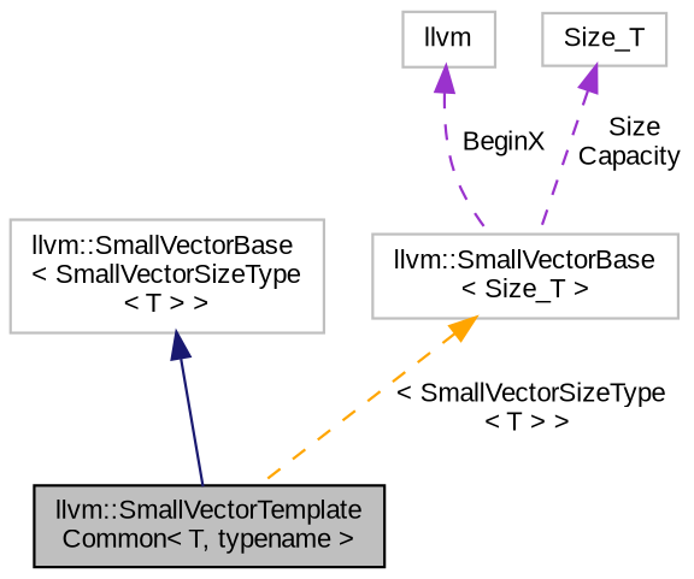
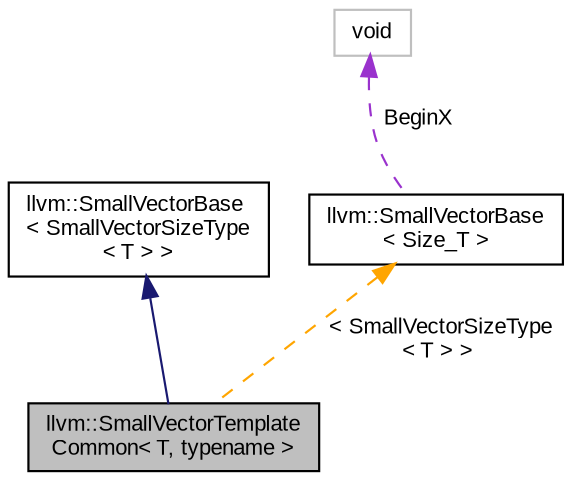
  digraph {
    fontname="Liberation Sans"
    node [color=black fontname="Liberation Sans" fontsize=10 shape=record]
    edge [color=darkorchid3 dir=back fontname="Liberation Sans" fontsize=10 labelfontname=Helvetica labelfontsize=10 style=dashed]
    n1 [fillcolor=grey75 fontcolor=black height=0.2 label="llvm::SmallVectorTemplate\lCommon\< T, typename \>" style=filled width=0.4]
-   n2 [color=grey75 height=0.2 label="llvm::SmallVectorBase\l\< SmallVectorSizeType\l\< T \> \>" width=0.4]
-   n3 [color=grey75 height=0.2 label=llvm width=0.4]
-   n4 [color=grey75 height=0.2 label="llvm::SmallVectorBase\l\< Size_T \>" width=0.4]
-   n5 [color=grey75 height=0.2 label=Size_T width=0.4]
+   n2 [height=0.2 label="llvm::SmallVectorBase\l\< SmallVectorSizeType\l\< T \> \>" width=0.4]
+   n3 [color=grey75 height=0.2 label=void width=0.4]
+   n4 [height=0.2 label="llvm::SmallVectorBase\l\< Size_T \>" width=0.4]
    n2 -> n1 [color=midnightblue style=solid]
    n3 -> n4 [label=" BeginX"]
    n4 -> n1 [color=orange label=" \< SmallVectorSizeType\l\< T \> \>"]
-   n5 -> n4 [label=" Size\nCapacity"]
  }
